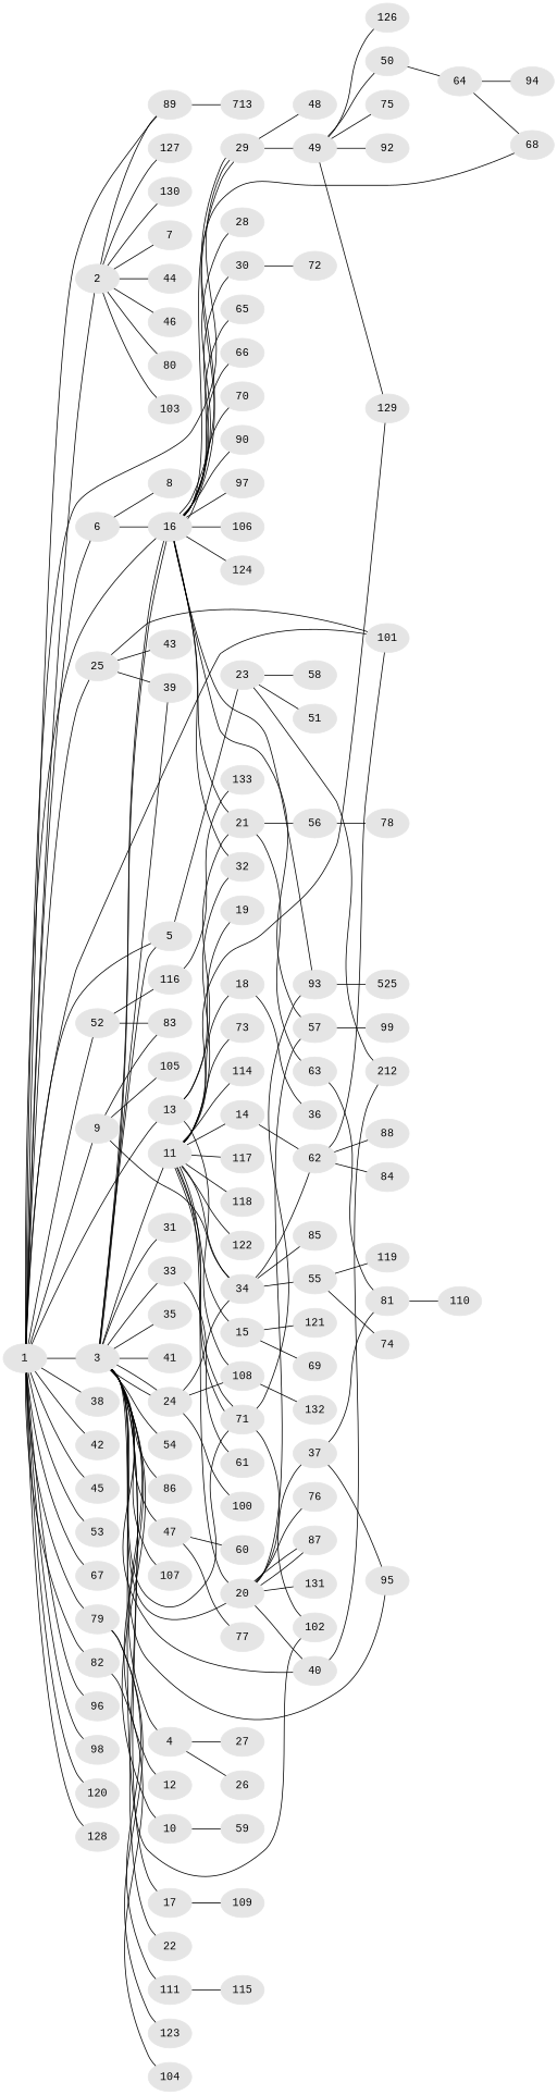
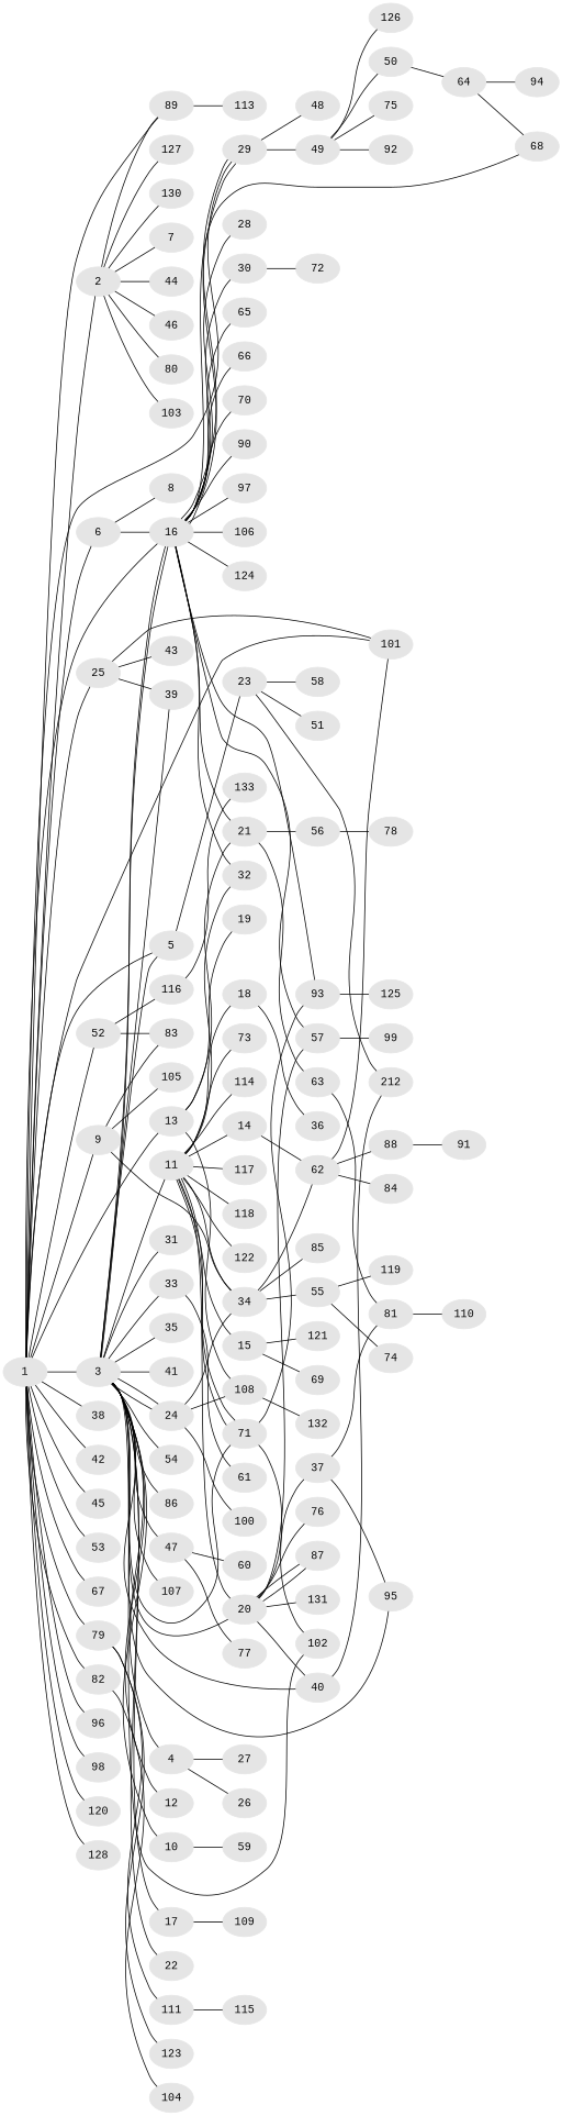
  graph {
    fontname="Liberation Mono"
    rankdir=LR
    node [color=gray90 fontname="Liberation Mono" style=filled]
    edge [fontname="Liberation Mono"]
    1
    2
    3
    5
    6
    9
    13
    16
    25
    29
    38
    42
    45
    52
    53
    67
    79
    82
    89
    96
    98
    101
    120
    128
    7
    44
    46
    80
    103
    127
    130
    4
    10
    11
    12
    17
    20
    22
    24
    31
    33
    35
    39
    40
    41
    47
    54
    71
    86
    95
    102
    107
    23
    8
    34
    83
    105
    19
    21
    108
    32
    28
    30
    57
    65
    66
    68
    70
    90
    93
    97
    106
    124
    43
    48
    49
    116
    111
    123
    104
-   113 [label=713]
+   113
    26
    27
    59
    14
    15
    18
    73
    114
    117
    118
    122
-   129
    109
    37
    76
    87
    131
    100
    61
    n101 [label=212]
    60
    77
    51
    58
    62
    55
    85
    69
    121
    36
    56
    63
    132
    84
    88
    72
    99
-   125 [label=525]
+   125
    81
    78
    50
    75
    92
    126
    74
    119
    110
    64
    94
    133
+   91
    115
    1 -- 2
    1 -- 3
    1 -- 5
    1 -- 6
    1 -- 9
    1 -- 13
    1 -- 16
    1 -- 25
    1 -- 29
    1 -- 38
    1 -- 42
    1 -- 45
    1 -- 52
    1 -- 53
    1 -- 67
    1 -- 79
    1 -- 82
    1 -- 89
    1 -- 96
    1 -- 98
    1 -- 101
    1 -- 120
    1 -- 128
    2 -- 89
    2 -- 7
    2 -- 44
    2 -- 46
    2 -- 80
    2 -- 103
    2 -- 127
    2 -- 130
    3 -- 5
    3 -- 16
    3 -- 16
    3 -- 4
    3 -- 10
    3 -- 11
    3 -- 12
    3 -- 17
    3 -- 20
    3 -- 22
    3 -- 24
    3 -- 24
    3 -- 31
    3 -- 33
    3 -- 35
    3 -- 39
    3 -- 40
    3 -- 41
    3 -- 47
    3 -- 54
    3 -- 71
    3 -- 86
    3 -- 95
    3 -- 102
    3 -- 107
    5 -- 23
    6 -- 16
    6 -- 8
    9 -- 34
    9 -- 83
    9 -- 105
    13 -- 19
    13 -- 21
    13 -- 108
    16 -- 29
    16 -- 29
    16 -- 21
    16 -- 32
    16 -- 28
    16 -- 30
    16 -- 57
    16 -- 65
    16 -- 66
    16 -- 68
    16 -- 70
    16 -- 90
    16 -- 93
    16 -- 97
    16 -- 106
    16 -- 124
    25 -- 101
    25 -- 39
    25 -- 43
    29 -- 48
    29 -- 49
    52 -- 83
    52 -- 116
    79 -- 111
    79 -- 123
    82 -- 104
    89 -- 113
    4 -- 26
    4 -- 27
    10 -- 59
    11 -- 20
    11 -- 71
    11 -- 71
    11 -- 34
    11 -- 32
    11 -- 14
    11 -- 15
    11 -- 18
    11 -- 73
    11 -- 114
    11 -- 117
    11 -- 118
    11 -- 122
-   11 -- 129
    17 -- 109
    20 -- 40
    20 -- 57
    20 -- 37
    20 -- 76
    20 -- 87
    20 -- 87
    20 -- 131
    24 -- 34
    24 -- 108
    24 -- 100
    33 -- 61
    40 -- n101
    47 -- 60
    47 -- 77
    71 -- 102
    71 -- 93
    23 -- n101
    23 -- 51
    23 -- 58
    34 -- 62
    34 -- 55
    34 -- 85
    21 -- 56
    21 -- 63
    108 -- 132
    30 -- 72
    57 -- 99
    93 -- 125
-   49 -- 129
    49 -- 50
    49 -- 75
    49 -- 92
    49 -- 126
    116 -- 133
    111 -- 115
    14 -- 62
    15 -- 69
    15 -- 121
    18 -- 36
    37 -- 95
    37 -- 81
    62 -- 101
    62 -- 84
    62 -- 88
    55 -- 74
    55 -- 119
    56 -- 78
    63 -- 81
+   88 -- 91
    81 -- 110
    50 -- 64
    64 -- 68
    64 -- 94
  }
